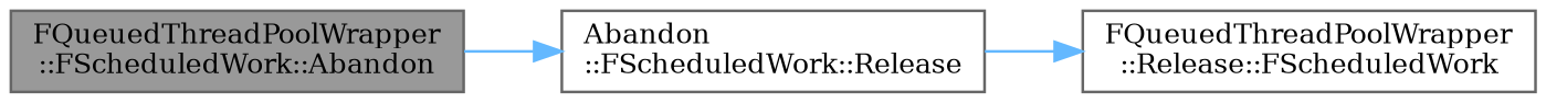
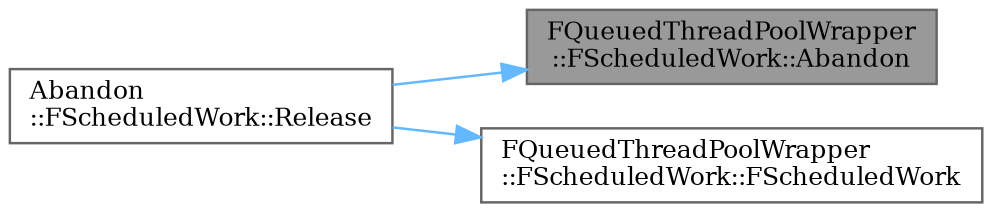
  digraph {
    fontname="DejaVu Serif"
    rankdir=LR
    node [color=grey40 fillcolor=white fontname="DejaVu Serif" fontsize=10 shape=box style=filled]
    edge [color=steelblue1 fontname="DejaVu Serif" fontsize=10 labelfontname=Helvetica labelfontsize=10 style=solid]
    n1 [color=gray40 fillcolor=grey60 fontcolor=black height=0.2 label="FQueuedThreadPoolWrapper\l::FScheduledWork::Abandon" width=0.4]
    n2 [height=0.2 label="Abandon\l::FScheduledWork::Release" width=0.4]
-   n3 [height=0.2 label="FQueuedThreadPoolWrapper\l::Release::FScheduledWork" width=0.4]
-   n1 -> n2
+   n3 [height=0.2 label="FQueuedThreadPoolWrapper\l::FScheduledWork::FScheduledWork" width=0.4]
+   n2 -> n1
    n2 -> n3
  }
